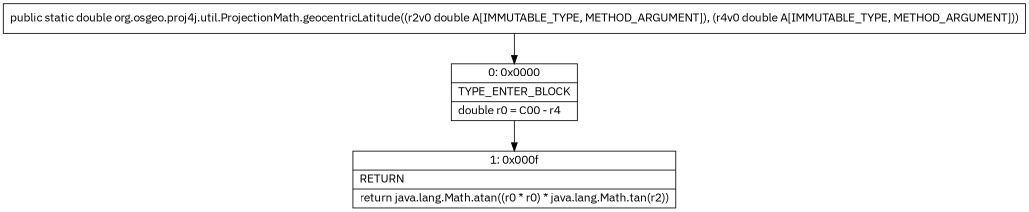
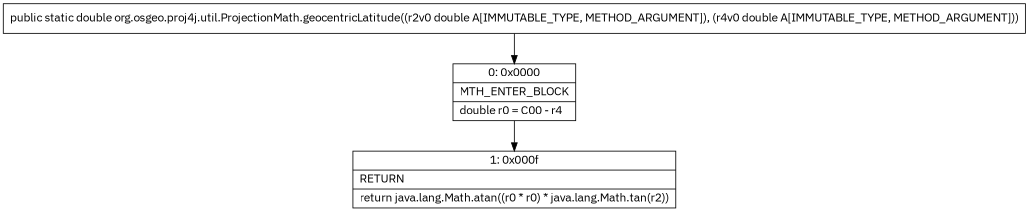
  digraph {
    fontname="IBM Plex Sans"
    node [shape=record fontname="IBM Plex Sans"]
    edge [fontname="IBM Plex Sans"]
-   n1 [label="{0\:\ 0x0000|TYPE_ENTER_BLOCK\l|double r0 = C00 \- r4\l}"]
+   n1 [label="{0\:\ 0x0000|MTH_ENTER_BLOCK\l|double r0 = C00 \- r4\l}"]
    n2 [label="{1\:\ 0x000f|RETURN\l|return java.lang.Math.atan((r0 * r0) * java.lang.Math.tan(r2))\l}"]
    n3 [label="{public static double org.osgeo.proj4j.util.ProjectionMath.geocentricLatitude((r2v0 double A[IMMUTABLE_TYPE, METHOD_ARGUMENT]), (r4v0 double A[IMMUTABLE_TYPE, METHOD_ARGUMENT])) }"]
    n1 -> n2
    n3 -> n1
  }
